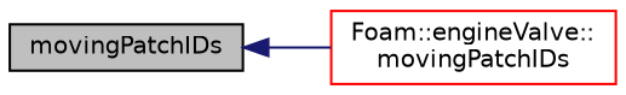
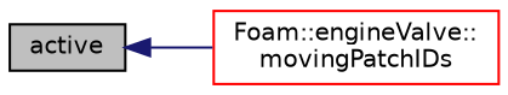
  digraph {
    rankdir=LR
    fontname="DejaVu Sans"
    node [fontname="DejaVu Sans" fontsize=10 shape=record]
-   n1 [color=black fillcolor=grey75 fontcolor=black height=0.2 label=movingPatchIDs style=filled width=0.4]
+   n1 [color=black fillcolor=grey75 fontcolor=black height=0.2 label=active style=filled width=0.4]
    n2 [color=red height=0.2 label="Foam::engineValve::\lmovingPatchIDs" width=0.4]
    n1 -> n2 [color=midnightblue dir=back fontname="DejaVu Sans" fontsize=10 labelfontname=Helvetica labelfontsize=10 style=solid]
  }
